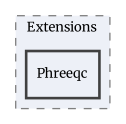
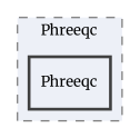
  digraph {
    compound=true
    fontname=Merriweather
    n1 [color=grey25 fillcolor="#edf0f7" fontname=Merriweather fontsize=10 label=Phreeqc shape=box style="filled,bold,"]
    subgraph cluster_1 {
      bgcolor="#edf0f7"
      fontsize=10
-     label=Extensions
+     label=Phreeqc
      pencolor=grey50
      style="filled,dashed,"
      n1
    }
  }
